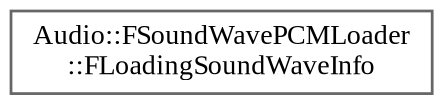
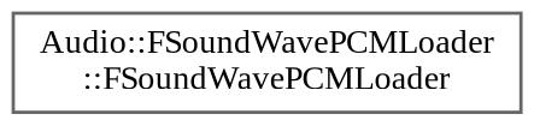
  digraph {
    rankdir=LR
    fontname="Liberation Serif"
-   n1 [color=grey40 fillcolor=white fontname="Liberation Serif" fontsize=10 height=0.2 label="Audio::FSoundWavePCMLoader\l::FLoadingSoundWaveInfo" shape=box style=filled width=0.4]
+   n1 [color=grey40 fillcolor=white fontname="Liberation Serif" fontsize=10 height=0.2 label="Audio::FSoundWavePCMLoader\l::FSoundWavePCMLoader" shape=box style=filled width=0.4]
  }
